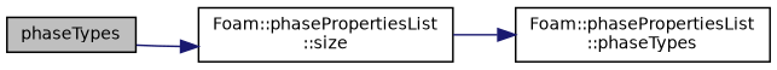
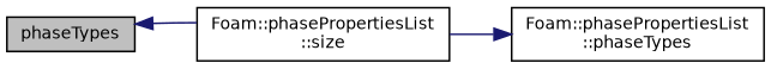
  digraph {
    rankdir=LR
    node [color=black fontname=Helvetica fontsize=10 shape=record]
    edge [color=midnightblue fontname=Helvetica fontsize=10 labelfontname=Helvetica labelfontsize=10 style=solid]
    n1 [fillcolor=grey75 fontcolor=black height=0.2 label=phaseTypes style=filled width=0.4]
    n2 [height=0.2 label="Foam::phasePropertiesList\l::size" width=0.4]
    n3 [height=0.2 label="Foam::phasePropertiesList\l::phaseTypes" width=0.4]
-   n1 -> n2
+   n2 -> n1
    n2 -> n3
  }
